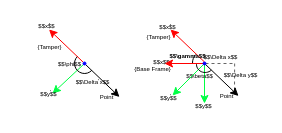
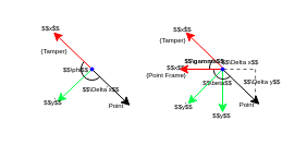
  <mxCell id="0" />
  <mxCell id="1" parent="0" />
  <mxCell id="2" value="" style="endArrow=classic;html=1;exitX=0.5;exitY=0;exitDx=0;exitDy=0;" edge="1" parent="1"><mxGeometry width="50" height="50" relative="1" as="geometry"><mxPoint x="204" y="63" as="sourcePoint" /><mxPoint x="238" y="95.5" as="targetPoint" /></mxGeometry></mxCell>
  <mxCell id="3" value="" style="endArrow=classic;html=1;strokeColor=#00FF44;" parent="1" edge="1"><mxGeometry width="50" height="50" relative="1" as="geometry"><mxPoint x="84" y="63" as="sourcePoint" /><mxPoint x="52" y="93" as="targetPoint" /></mxGeometry></mxCell>
  <mxCell id="4" value="{Tamper}" style="text;html=1;strokeColor=none;fillColor=none;align=center;verticalAlign=middle;whiteSpace=wrap;rounded=0;fontSize=6;" parent="1" vertex="1"><mxGeometry x="20.75" y="42" width="57" height="10" as="geometry" /></mxCell>
  <mxCell id="5" value="" style="endArrow=none;html=1;strokeColor=#000000;fontSize=6;exitX=1;exitY=0.5;exitDx=0;exitDy=0;dashed=1;opacity=60;" parent="1" edge="1"><mxGeometry width="50" height="50" relative="1" as="geometry"><mxPoint x="205" y="63" as="sourcePoint" /><mxPoint x="232.5" y="63" as="targetPoint" /></mxGeometry></mxCell>
  <mxCell id="6" value="" style="endArrow=none;html=1;strokeColor=#000000;fontSize=6;dashed=1;opacity=60;" parent="1" edge="1"><mxGeometry width="50" height="50" relative="1" as="geometry"><mxPoint x="234.14" y="63" as="sourcePoint" /><mxPoint x="234" y="93.5" as="targetPoint" /></mxGeometry></mxCell>
  <mxCell id="7" value="$$\Delta x$$" style="text;html=1;strokeColor=none;fillColor=none;align=center;verticalAlign=middle;whiteSpace=wrap;rounded=0;fontSize=6;" parent="1" vertex="1"><mxGeometry x="201" y="52" width="38.5" height="10" as="geometry" /></mxCell>
  <mxCell id="8" value="$$\Delta y$$" style="text;html=1;strokeColor=none;fillColor=none;align=center;verticalAlign=middle;whiteSpace=wrap;rounded=0;fontSize=6;" parent="1" vertex="1"><mxGeometry x="221" y="70" width="38.5" height="10" as="geometry" /></mxCell>
  <mxCell id="9" value="" style="group" parent="1" vertex="1" connectable="0"><mxGeometry x="149" y="91" width="40.5" height="12" as="geometry" /></mxCell>
  <mxCell id="10" value="$$y$$" style="text;html=1;strokeColor=none;fillColor=none;align=center;verticalAlign=middle;whiteSpace=wrap;rounded=0;fontSize=6;" parent="9" vertex="1"><mxGeometry y="2" width="38.5" height="10" as="geometry" /></mxCell>
  <mxCell id="11" value="'" style="text;html=1;strokeColor=none;fillColor=none;align=center;verticalAlign=middle;whiteSpace=wrap;rounded=0;fontSize=6;" parent="9" vertex="1"><mxGeometry x="2" width="38.5" height="10" as="geometry" /></mxCell>
  <mxCell id="12" value="" style="group" parent="1" vertex="1" connectable="0"><mxGeometry x="148" y="21" width="41.5" height="11" as="geometry" /></mxCell>
  <mxCell id="13" value="'" style="text;html=1;strokeColor=none;fillColor=none;align=center;verticalAlign=middle;whiteSpace=wrap;rounded=0;fontSize=6;" parent="12" vertex="1"><mxGeometry x="3" width="38.5" height="10" as="geometry" /></mxCell>
  <mxCell id="14" value="$$x$$" style="text;html=1;strokeColor=none;fillColor=none;align=center;verticalAlign=middle;whiteSpace=wrap;rounded=0;fontSize=6;" parent="12" vertex="1"><mxGeometry y="1" width="38.5" height="10" as="geometry" /></mxCell>
  <mxCell id="15" value="" style="endArrow=classic;html=1;exitX=0.5;exitY=0;exitDx=0;exitDy=0;strokeColor=#FF0000;" parent="1" source="43" edge="1"><mxGeometry width="50" height="50" relative="1" as="geometry"><mxPoint x="204" y="53" as="sourcePoint" /><mxPoint x="170" y="29" as="targetPoint" /></mxGeometry></mxCell>
  <mxCell id="16" value="" style="endArrow=classic;html=1;strokeColor=#00FF44;" parent="1" edge="1"><mxGeometry width="50" height="50" relative="1" as="geometry"><mxPoint x="204" y="63" as="sourcePoint" /><mxPoint x="204" y="103" as="targetPoint" /></mxGeometry></mxCell>
- <mxCell id="17" value="{Base Frame}" style="text;html=1;strokeColor=none;fillColor=none;align=center;verticalAlign=middle;whiteSpace=wrap;rounded=0;fontSize=6;" parent="1" vertex="1"><mxGeometry x="124" y="64" width="57" height="10" as="geometry" /></mxCell>
+ <mxCell id="17" value="{Point Frame}" style="text;html=1;strokeColor=none;fillColor=none;align=center;verticalAlign=middle;whiteSpace=wrap;rounded=0;fontSize=6;" parent="1" vertex="1"><mxGeometry x="124" y="64" width="57" height="10" as="geometry" /></mxCell>
  <mxCell id="18" value="$$x$$" style="text;html=1;strokeColor=none;fillColor=none;align=center;verticalAlign=middle;whiteSpace=wrap;rounded=0;fontSize=6;" parent="1" vertex="1"><mxGeometry x="142" y="57" width="38.5" height="10" as="geometry" /></mxCell>
  <mxCell id="19" value="$$y$$" style="text;html=1;strokeColor=none;fillColor=none;align=center;verticalAlign=middle;whiteSpace=wrap;rounded=0;fontSize=6;" parent="1" vertex="1"><mxGeometry x="184" y="101" width="38.5" height="10" as="geometry" /></mxCell>
  <mxCell id="20" value="" style="endArrow=classic;html=1;exitX=0.5;exitY=0;exitDx=0;exitDy=0;" parent="1" edge="1"><mxGeometry width="50" height="50" relative="1" as="geometry"><mxPoint x="85" y="64" as="sourcePoint" /><mxPoint x="119" y="96.5" as="targetPoint" /></mxGeometry></mxCell>
  <mxCell id="21" value="" style="ellipse;whiteSpace=wrap;html=1;aspect=fixed;fillColor=#0800FF;strokeColor=#0800FF;" parent="1" vertex="1"><mxGeometry x="82.5" y="61.5" width="3" height="3" as="geometry" /></mxCell>
  <mxCell id="22" value="$$\phi$$" style="text;html=1;strokeColor=none;fillColor=none;align=center;verticalAlign=middle;whiteSpace=wrap;rounded=0;fontSize=6;" parent="1" vertex="1"><mxGeometry x="41" y="59" width="57" height="10" as="geometry" /></mxCell>
  <mxCell id="23" value="" style="verticalLabelPosition=bottom;verticalAlign=top;html=1;shape=mxgraph.basic.arc;startAngle=0.747;endAngle=0.869;" parent="1" vertex="1"><mxGeometry x="192" y="50" width="24.75" height="24.75" as="geometry" /></mxCell>
  <mxCell id="24" value="$$\beta$$" style="text;html=1;strokeColor=none;fillColor=none;align=center;verticalAlign=middle;whiteSpace=wrap;rounded=0;fontSize=6;" parent="1" vertex="1"><mxGeometry x="171" y="71" width="57" height="10" as="geometry" /></mxCell>
  <mxCell id="25" value="" style="endArrow=classic;html=1;strokeColor=#00FF44;exitX=0;exitY=1;exitDx=0;exitDy=0;" parent="1" source="43" edge="1"><mxGeometry width="50" height="50" relative="1" as="geometry"><mxPoint x="194" y="79" as="sourcePoint" /><mxPoint x="172" y="95" as="targetPoint" /></mxGeometry></mxCell>
  <mxCell id="26" value="Point" style="text;html=1;strokeColor=none;fillColor=none;align=center;verticalAlign=middle;whiteSpace=wrap;rounded=0;fontSize=6;" parent="1" vertex="1"><mxGeometry x="78" y="92" width="57" height="10" as="geometry" /></mxCell>
  <mxCell id="27" value="{Tamper}" style="text;html=1;strokeColor=none;fillColor=none;align=center;verticalAlign=middle;whiteSpace=wrap;rounded=0;fontSize=6;" parent="1" vertex="1"><mxGeometry x="130" y="32" width="57" height="10" as="geometry" /></mxCell>
  <mxCell id="28" value="" style="group" parent="1" vertex="1" connectable="0"><mxGeometry x="27" y="20" width="41.5" height="11" as="geometry" /></mxCell>
  <mxCell id="29" value="'" style="text;html=1;strokeColor=none;fillColor=none;align=center;verticalAlign=middle;whiteSpace=wrap;rounded=0;fontSize=6;" parent="28" vertex="1"><mxGeometry x="3" width="38.5" height="10" as="geometry" /></mxCell>
  <mxCell id="30" value="$$x$$" style="text;html=1;strokeColor=none;fillColor=none;align=center;verticalAlign=middle;whiteSpace=wrap;rounded=0;fontSize=6;" parent="28" vertex="1"><mxGeometry y="1" width="38.5" height="10" as="geometry" /></mxCell>
  <mxCell id="31" value="" style="group" parent="1" vertex="1" connectable="0"><mxGeometry x="29" y="87" width="40.5" height="12" as="geometry" /></mxCell>
  <mxCell id="32" value="$$y$$" style="text;html=1;strokeColor=none;fillColor=none;align=center;verticalAlign=middle;whiteSpace=wrap;rounded=0;fontSize=6;" parent="31" vertex="1"><mxGeometry y="2" width="38.5" height="10" as="geometry" /></mxCell>
  <mxCell id="33" value="'" style="text;html=1;strokeColor=none;fillColor=none;align=center;verticalAlign=middle;whiteSpace=wrap;rounded=0;fontSize=6;" parent="31" vertex="1"><mxGeometry x="2" width="38.5" height="10" as="geometry" /></mxCell>
  <mxCell id="34" value="" style="verticalLabelPosition=bottom;verticalAlign=top;html=1;shape=mxgraph.basic.arc;startAngle=0.868;endAngle=0.377;rotation=-180;" parent="1" vertex="1"><mxGeometry x="74" y="53" width="20" height="20" as="geometry" /></mxCell>
  <mxCell id="35" value="" style="group" parent="1" vertex="1" connectable="0"><mxGeometry x="73" y="76" width="44.75" height="11" as="geometry" /></mxCell>
  <mxCell id="36" value="'" style="text;html=1;strokeColor=none;fillColor=none;align=center;verticalAlign=middle;whiteSpace=wrap;rounded=0;fontSize=6;" parent="35" vertex="1"><mxGeometry x="6.25" width="38.5" height="10" as="geometry" /></mxCell>
  <mxCell id="37" value="$$\Delta x$$" style="text;html=1;strokeColor=none;fillColor=none;align=center;verticalAlign=middle;whiteSpace=wrap;rounded=0;fontSize=6;" parent="35" vertex="1"><mxGeometry y="1" width="38.5" height="10" as="geometry" /></mxCell>
  <mxCell id="38" value="" style="endArrow=classic;html=1;exitX=0.5;exitY=0;exitDx=0;exitDy=0;strokeColor=#FF0000;" parent="1" edge="1"><mxGeometry width="50" height="50" relative="1" as="geometry"><mxPoint x="82.5" y="61.5" as="sourcePoint" /><mxPoint x="48.5" y="29" as="targetPoint" /></mxGeometry></mxCell>
  <mxCell id="39" value="" style="verticalLabelPosition=bottom;verticalAlign=top;html=1;shape=mxgraph.basic.arc;startAngle=0.375;endAngle=0.772;" vertex="1" parent="1"><mxGeometry x="196" y="56" width="17.29" height="16" as="geometry" /></mxCell>
  <mxCell id="40" value="" style="endArrow=classic;html=1;strokeColor=#FF0000;" parent="1" edge="1"><mxGeometry width="50" height="50" relative="1" as="geometry"><mxPoint x="204" y="63" as="sourcePoint" /><mxPoint x="164" y="63" as="targetPoint" /></mxGeometry></mxCell>
  <mxCell id="41" value="$$\gamma$$" style="text;html=1;strokeColor=none;fillColor=none;align=center;verticalAlign=middle;whiteSpace=wrap;rounded=0;fontSize=6;fontStyle=1" vertex="1" parent="1"><mxGeometry x="159" y="51" width="57" height="10" as="geometry" /></mxCell>
  <mxCell id="42" value="Point" style="text;html=1;strokeColor=none;fillColor=none;align=center;verticalAlign=middle;whiteSpace=wrap;rounded=0;fontSize=6;" vertex="1" parent="1"><mxGeometry x="198" y="91" width="57" height="10" as="geometry" /></mxCell>
  <mxCell id="43" value="" style="ellipse;whiteSpace=wrap;html=1;aspect=fixed;fillColor=#0800FF;strokeColor=#0800FF;" parent="1" vertex="1"><mxGeometry x="202.5" y="61.5" width="3" height="3" as="geometry" /></mxCell>
